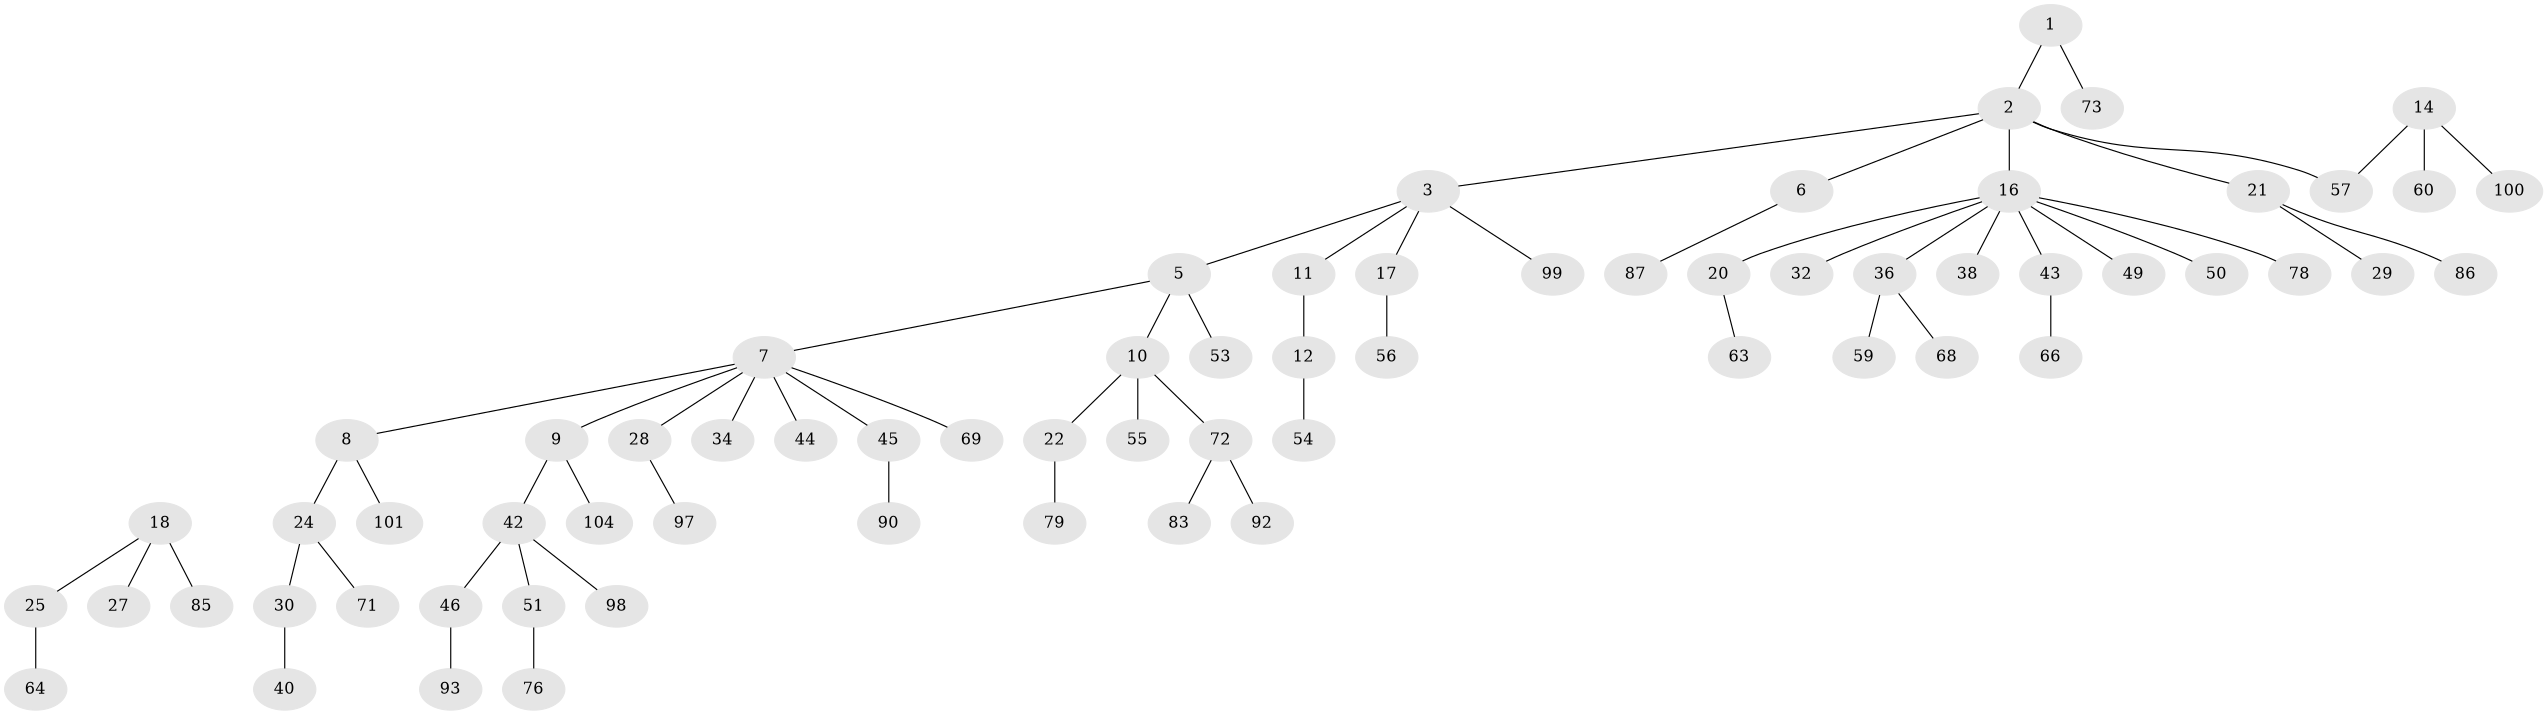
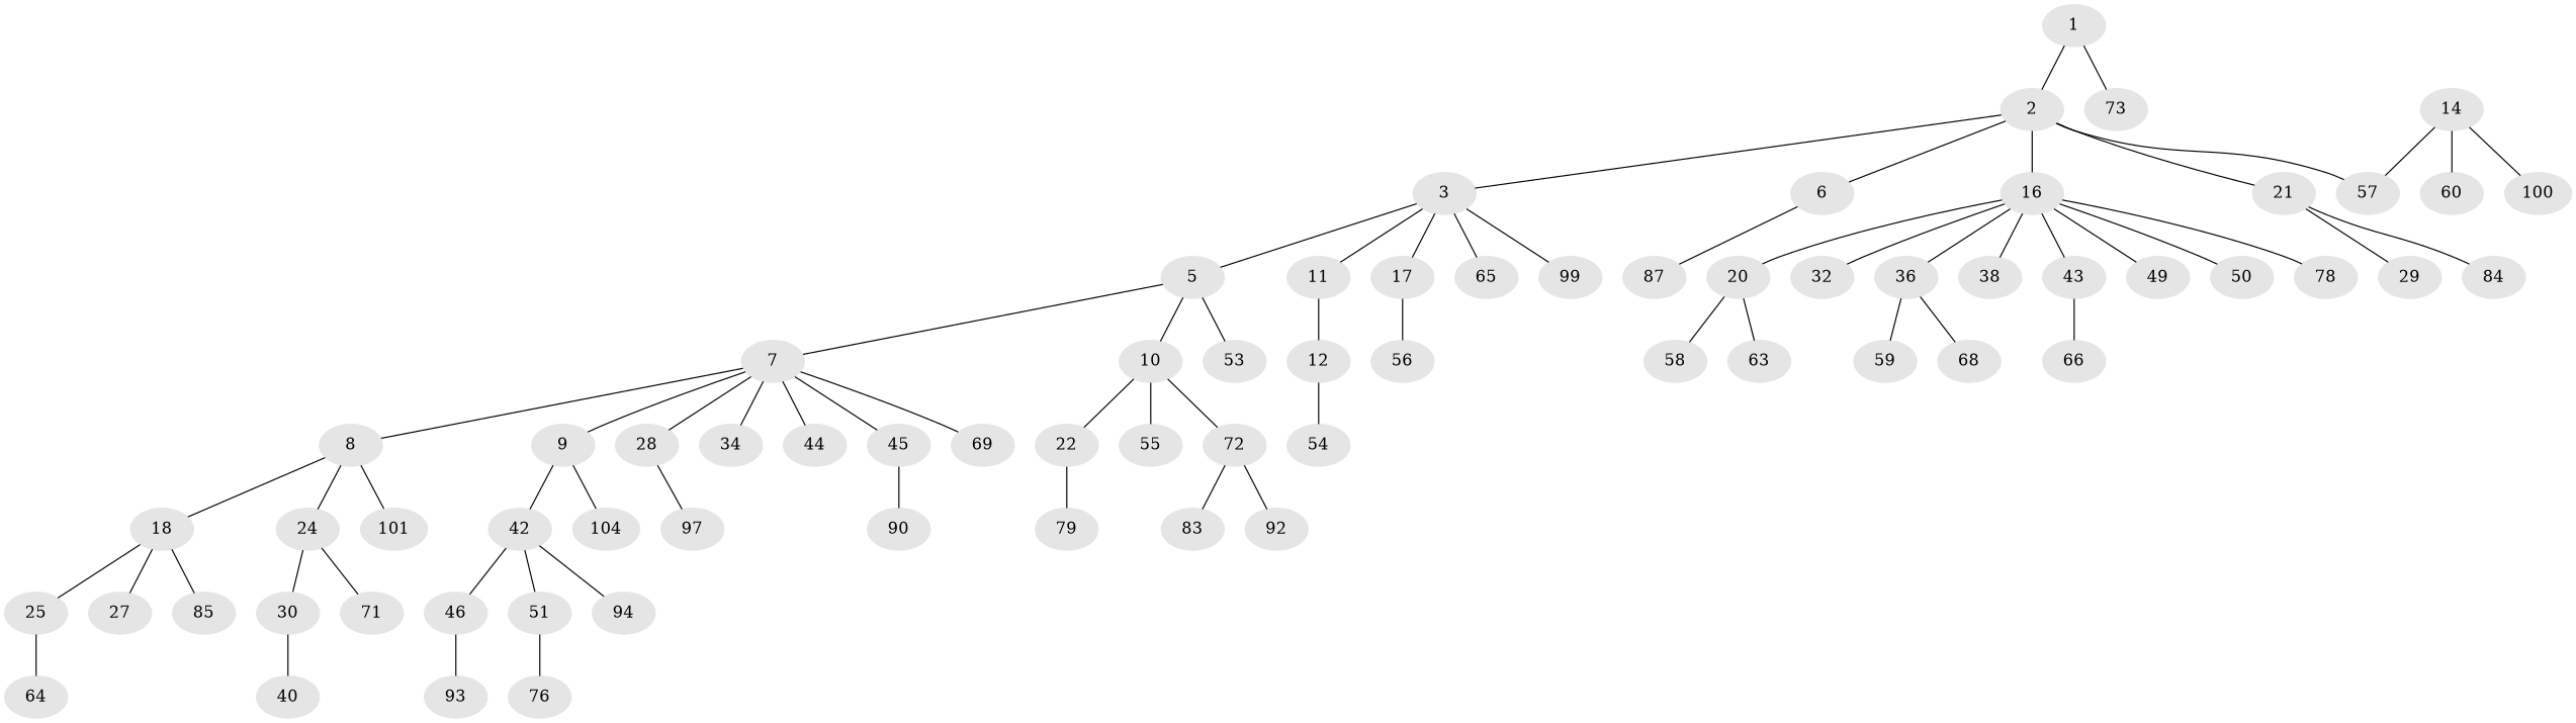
  graph {
    node [color=gray90 style=filled]
    1 [super="+48"]
    2 [super="+94"]
    73
    3 [super="+4"]
    6 [super="+82"]
    16 [super="+19"]
    21 [super="+80"]
    57
    5
    11
    17 [super="+39"]
+   65
    99
    87
    14 [super="+35"]
    60
    100
    20 [super="+96"]
    32 [super="+81"]
    36 [super="+67"]
    38
    43 [super="+62"]
    49 [super="+86"]
    50
    78
    29 [super="+88"]
-   84 [super="+91" label=86]
+   84 [super="+91"]
    7 [super="+31"]
    10 [super="+13"]
    53
    12
    56
    8 [super="+41"]
    9 [super="+15"]
    28 [super="+61"]
    34
    44
    45 [super="+47"]
    69
    22 [super="+102"]
    55
    72 [super="+74"]
    18 [super="+23"]
    24 [super="+33"]
    101
    42 [super="+70"]
    104
    97 [super="+103"]
    90
    25 [super="+26"]
    27
    85
    30 [super="+37"]
    71 [super="+89"]
    46
    51 [super="+52"]
-   98
+   98 [label=94]
    79
    83
    92
    54
+   58
    63
    59 [super="+77"]
    68
    66
    64
    40
    93
    76
    1 -- 2
    1 -- 73
    2 -- 3
    2 -- 6
    2 -- 16
    2 -- 21
    2 -- 57
    3 -- 5
    3 -- 11
    3 -- 17
+   3 -- 65
    3 -- 99
    6 -- 87
    16 -- 20
    16 -- 32
    16 -- 36
    16 -- 38
    16 -- 43
    16 -- 49
    16 -- 50
    16 -- 78
    21 -- 29
    21 -- 84
    5 -- 7
    5 -- 10
    5 -- 53
    11 -- 12
    17 -- 56
    14 -- 57
    14 -- 60
    14 -- 100
+   20 -- 58
    20 -- 63
    36 -- 59
    36 -- 68
    43 -- 66
    7 -- 8
    7 -- 9
    7 -- 28
    7 -- 34
    7 -- 44
    7 -- 45
    7 -- 69
    10 -- 22
    10 -- 55
    10 -- 72
    12 -- 54
+   8 -- 18
    8 -- 24
    8 -- 101
    9 -- 42
    9 -- 104
    28 -- 97
    45 -- 90
    22 -- 79
    72 -- 83
    72 -- 92
    18 -- 25
    18 -- 27
    18 -- 85
    24 -- 30
    24 -- 71
    42 -- 46
    42 -- 51
    42 -- 98
    25 -- 64
    30 -- 40
    46 -- 93
    51 -- 76
  }
